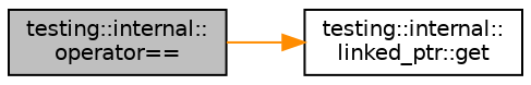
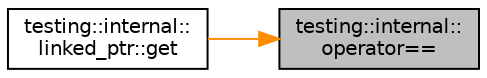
  digraph {
    rankdir=LR
    node [color=black fontname=Helvetica fontsize=10 shape=record style=filled]
    n1 [fillcolor=grey75 fontcolor=black height=0.2 label="testing::internal::\loperator==" width=0.4]
    n2 [fillcolor=white height=0.2 label="testing::internal::\llinked_ptr::get" width=0.4]
-   n1 -> n2 [color=darkorange fontname=Helvetica fontsize=10 labelfontname=Helvetica labelfontsize=10 style=solid]
+   n2 -> n1 [color=darkorange fontname=Helvetica fontsize=10 labelfontname=Helvetica labelfontsize=10 style=solid]
  }
